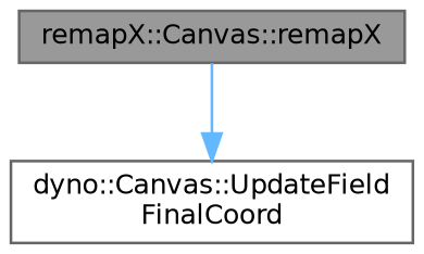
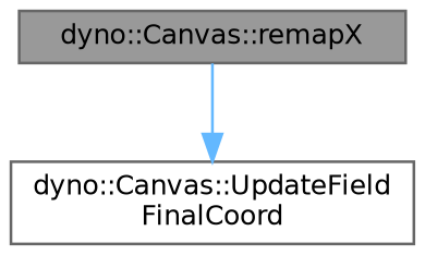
  digraph {
    rankdir=TB
    node [fontname=Helvetica fontsize=10 shape=box style=filled]
-   n1 [color=gray40 fillcolor=grey60 fontcolor=black height=0.2 label="remapX::Canvas::remapX" width=0.4]
+   n1 [color=gray40 fillcolor=grey60 fontcolor=black height=0.2 label="dyno::Canvas::remapX" width=0.4]
    n2 [color=grey40 fillcolor=white height=0.2 label="dyno::Canvas::UpdateField\lFinalCoord" width=0.4]
    n1 -> n2 [color=steelblue1 fontname=Helvetica fontsize=10 labelfontname=Helvetica labelfontsize=10 style=solid]
  }
